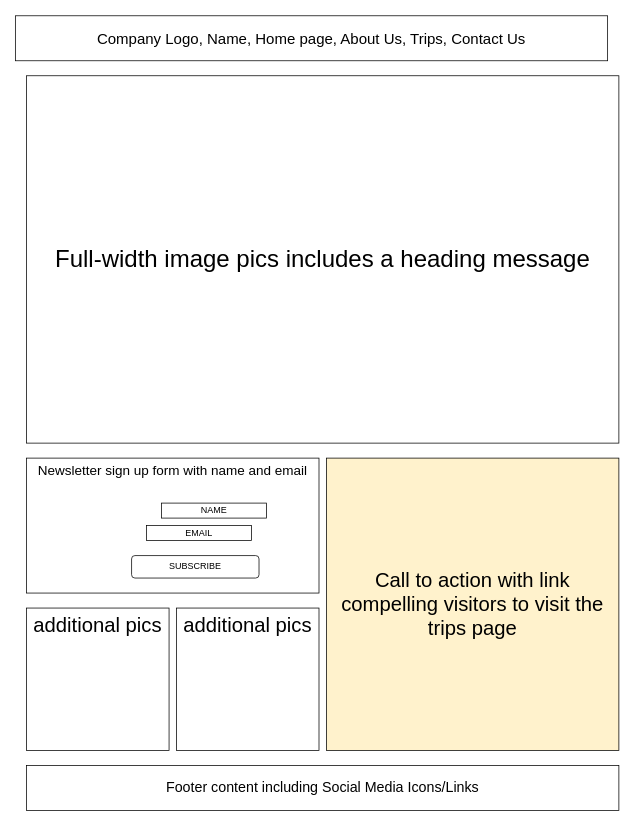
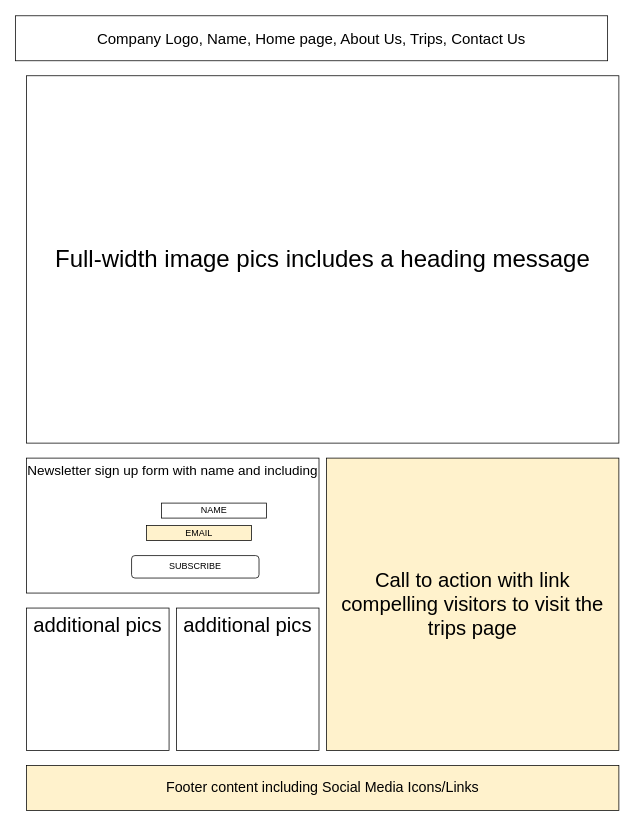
  <mxCell id="0" />
  <mxCell id="1" parent="0" />
  <mxCell id="2" value="&lt;font style=&quot;font-size: 20px;&quot;&gt;Company Logo, Name, Home page, About Us, Trips, Contact Us&lt;/font&gt;" style="rounded=0;whiteSpace=wrap;html=1;" vertex="1" parent="1"><mxGeometry x="20" y="20" width="790" height="60" as="geometry" /></mxCell>
- <mxCell id="3" value="&lt;font style=&quot;font-size: 19px;&quot;&gt;Footer content including Social Media Icons/Links&lt;/font&gt;" style="rounded=0;whiteSpace=wrap;html=1;" vertex="1" parent="1"><mxGeometry x="35" y="1020" width="790" height="60" as="geometry" /></mxCell>
+ <mxCell id="3" value="&lt;font style=&quot;font-size: 19px;&quot;&gt;Footer content including Social Media Icons/Links&lt;/font&gt;" style="rounded=0;whiteSpace=wrap;html=1;fillColor=#fff2cc;" vertex="1" parent="1"><mxGeometry x="35" y="1020" width="790" height="60" as="geometry" /></mxCell>
  <mxCell id="4" value="" style="shape=image;html=1;verticalAlign=top;verticalLabelPosition=bottom;labelBackgroundColor=#ffffff;imageAspect=0;aspect=fixed;image=https://cdn2.iconfinder.com/data/icons/social-networks-7/128/Social_networks_Twitter-128.png" vertex="1" parent="1"><mxGeometry x="655" y="1031" width="38" height="38" as="geometry" /></mxCell>
  <mxCell id="5" value="" style="shape=image;html=1;verticalAlign=top;verticalLabelPosition=bottom;labelBackgroundColor=#ffffff;imageAspect=0;aspect=fixed;image=https://cdn2.iconfinder.com/data/icons/social-networks-7/128/Social_networks_Instagram-128.png" vertex="1" parent="1"><mxGeometry x="715" y="1031" width="38" height="38" as="geometry" /></mxCell>
  <mxCell id="6" value="" style="shape=image;html=1;verticalAlign=top;verticalLabelPosition=bottom;labelBackgroundColor=#ffffff;imageAspect=0;aspect=fixed;image=https://cdn3.iconfinder.com/data/icons/2018-social-media-logotypes/1000/2018_social_media_popular_app_logo_facebook-128.png" vertex="1" parent="1"><mxGeometry x="775" y="1031" width="38" height="38" as="geometry" /></mxCell>
  <mxCell id="7" value="&lt;font style=&quot;font-size: 32px;&quot;&gt;Full-width image pics includes a heading message&lt;/font&gt;" style="rounded=0;whiteSpace=wrap;html=1;" vertex="1" parent="1"><mxGeometry x="35" y="100" width="790" height="490" as="geometry" /></mxCell>
  <mxCell id="8" value="&lt;font style=&quot;font-size: 27px;&quot;&gt;additional pics&lt;/font&gt;" style="whiteSpace=wrap;html=1;aspect=fixed;verticalAlign=top;" vertex="1" parent="1"><mxGeometry x="235" y="810" width="190" height="190" as="geometry" /></mxCell>
  <mxCell id="9" value="&lt;font style=&quot;font-size: 27px;&quot;&gt;Call to action with link compelling visitors to visit the trips page&lt;/font&gt;" style="whiteSpace=wrap;html=1;aspect=fixed;fillColor=#fff2cc;" vertex="1" parent="1"><mxGeometry x="435" y="610" width="390" height="390" as="geometry" /></mxCell>
  <mxCell id="10" value="&lt;font style=&quot;font-size: 27px;&quot;&gt;additional pics&lt;/font&gt;" style="whiteSpace=wrap;html=1;aspect=fixed;verticalAlign=top;" vertex="1" parent="1"><mxGeometry x="35" y="810" width="190" height="190" as="geometry" /></mxCell>
- <mxCell id="11" value="&lt;font style=&quot;font-size: 18px;&quot;&gt;Newsletter sign up form with name and email&lt;/font&gt;" style="rounded=0;whiteSpace=wrap;html=1;verticalAlign=top;" vertex="1" parent="1"><mxGeometry x="35" y="610" width="390" height="180" as="geometry" /></mxCell>
+ <mxCell id="11" value="&lt;font style=&quot;font-size: 18px;&quot;&gt;Newsletter sign up form with name and including&lt;/font&gt;" style="rounded=0;whiteSpace=wrap;html=1;verticalAlign=top;" vertex="1" parent="1"><mxGeometry x="35" y="610" width="390" height="180" as="geometry" /></mxCell>
  <mxCell id="12" value="NAME" style="rounded=0;whiteSpace=wrap;html=1;" vertex="1" parent="1"><mxGeometry x="215" y="670" width="140" height="20" as="geometry" /></mxCell>
- <mxCell id="13" value="EMAIL" style="rounded=0;whiteSpace=wrap;html=1;" vertex="1" parent="1"><mxGeometry x="195" y="700" width="140" height="20" as="geometry" /></mxCell>
+ <mxCell id="13" value="EMAIL" style="rounded=0;whiteSpace=wrap;html=1;fillColor=#fff2cc;" vertex="1" parent="1"><mxGeometry x="195" y="700" width="140" height="20" as="geometry" /></mxCell>
  <mxCell id="14" value="SUBSCRIBE" style="rounded=1;whiteSpace=wrap;html=1;" vertex="1" parent="1"><mxGeometry x="175" y="740" width="170" height="30" as="geometry" /></mxCell>
  <mxCell id="15" value="" style="shape=image;html=1;verticalAlign=top;verticalLabelPosition=bottom;labelBackgroundColor=#ffffff;imageAspect=0;aspect=fixed;image=https://cdn4.iconfinder.com/data/icons/ionicons/512/icon-image-128.png" vertex="1" parent="1"><mxGeometry x="315" y="110" width="220" height="220" as="geometry" /></mxCell>
  <mxCell id="16" value="" style="shape=image;html=1;verticalAlign=top;verticalLabelPosition=bottom;labelBackgroundColor=#ffffff;imageAspect=0;aspect=fixed;image=https://cdn4.iconfinder.com/data/icons/ionicons/512/icon-image-128.png" vertex="1" parent="1"><mxGeometry x="67" y="850" width="128" height="128" as="geometry" /></mxCell>
  <mxCell id="17" value="" style="shape=image;html=1;verticalAlign=top;verticalLabelPosition=bottom;labelBackgroundColor=#ffffff;imageAspect=0;aspect=fixed;image=https://cdn4.iconfinder.com/data/icons/ionicons/512/icon-image-128.png" vertex="1" parent="1"><mxGeometry x="266" y="850" width="128" height="128" as="geometry" /></mxCell>
